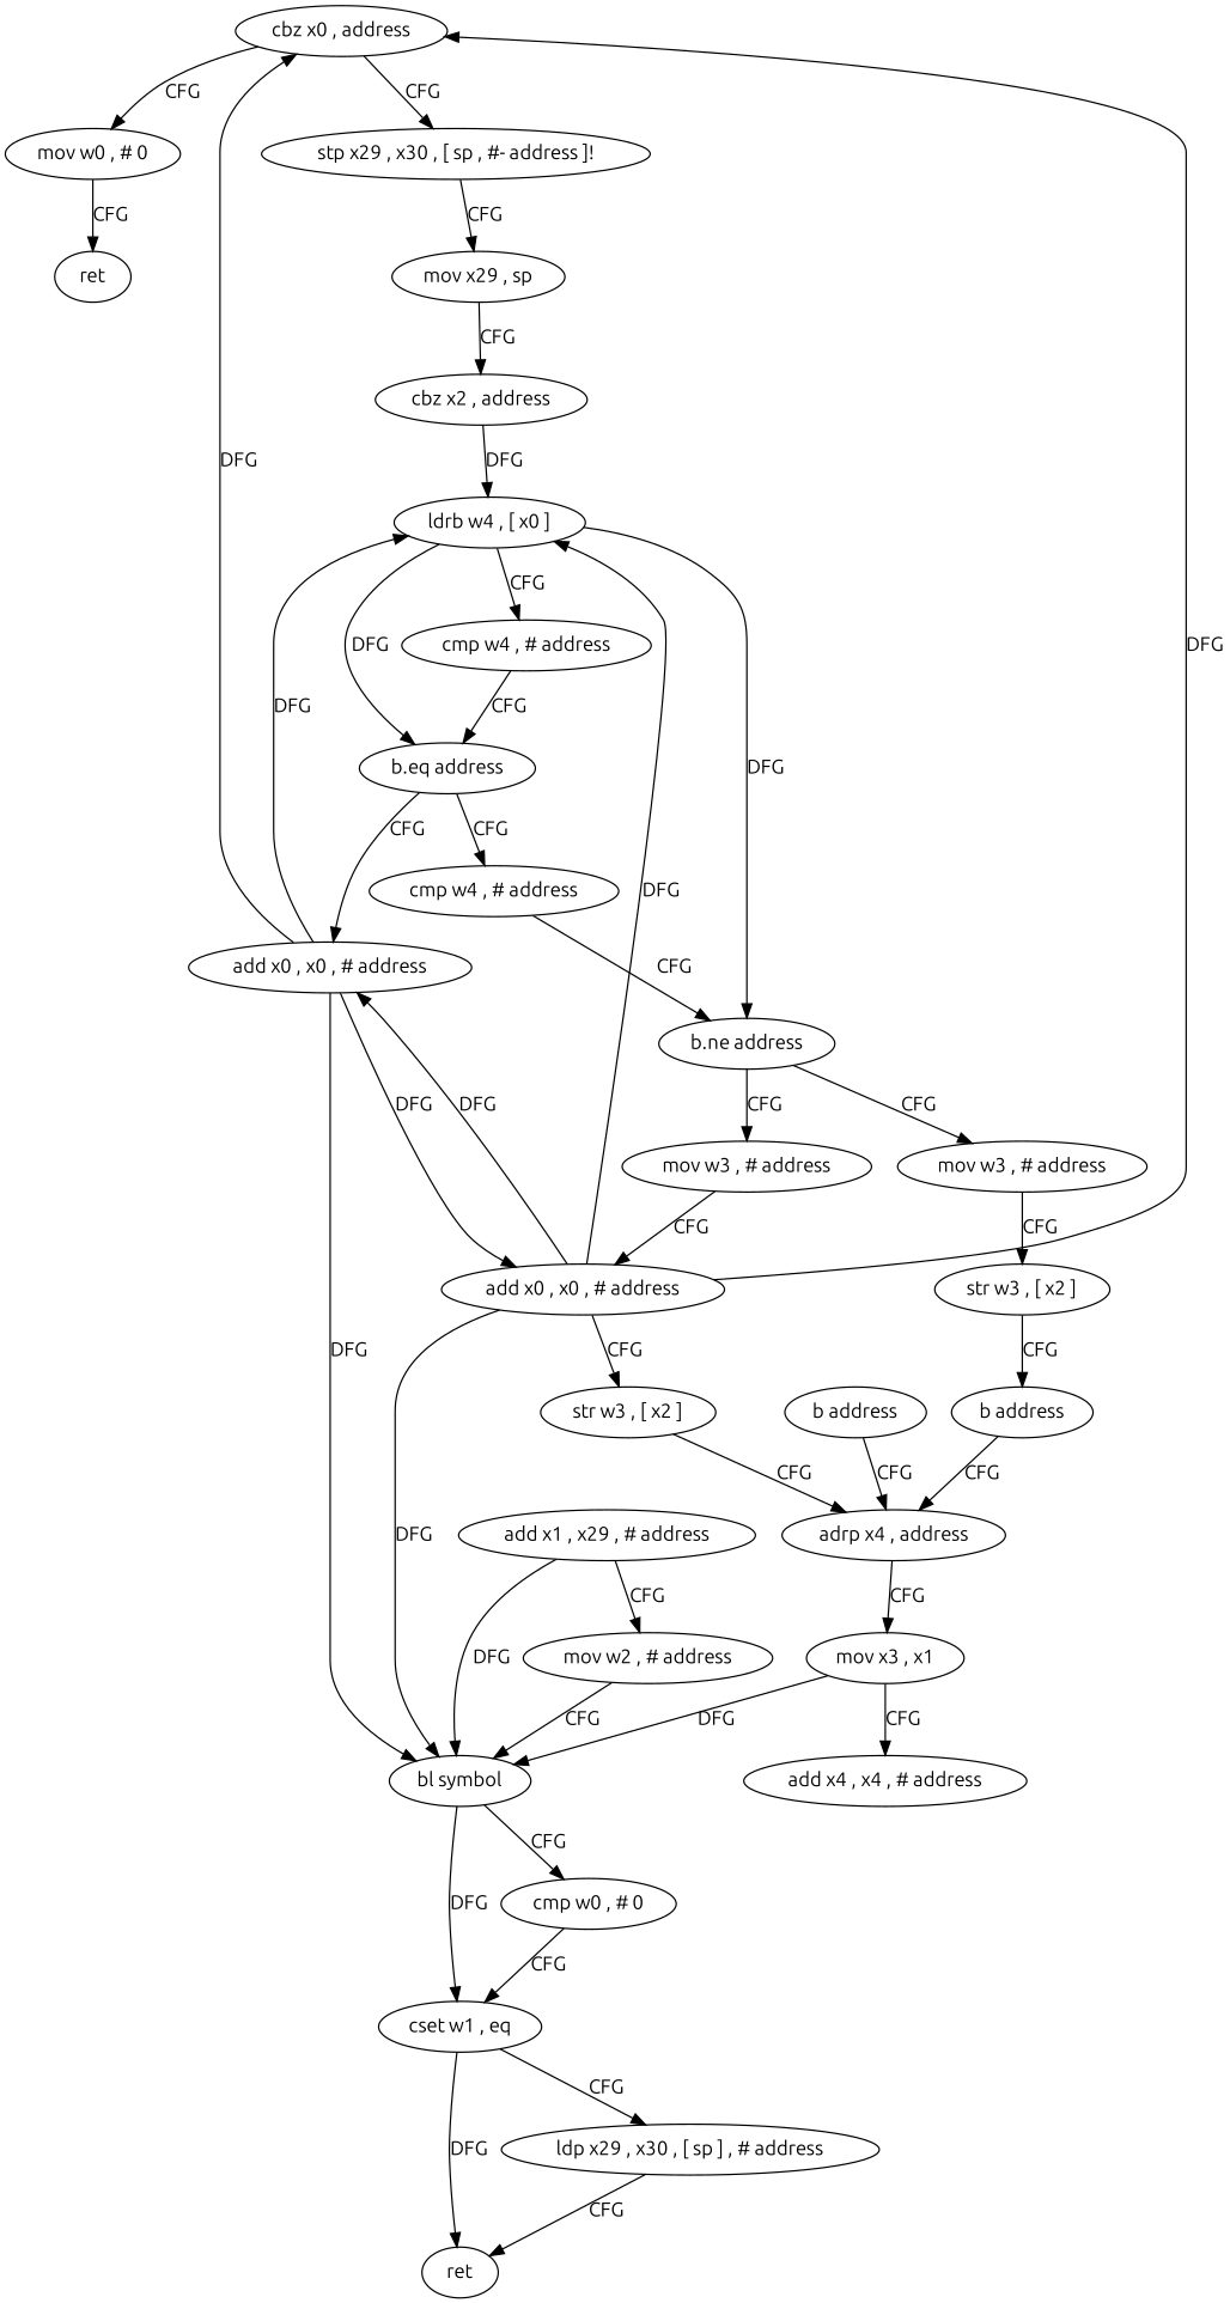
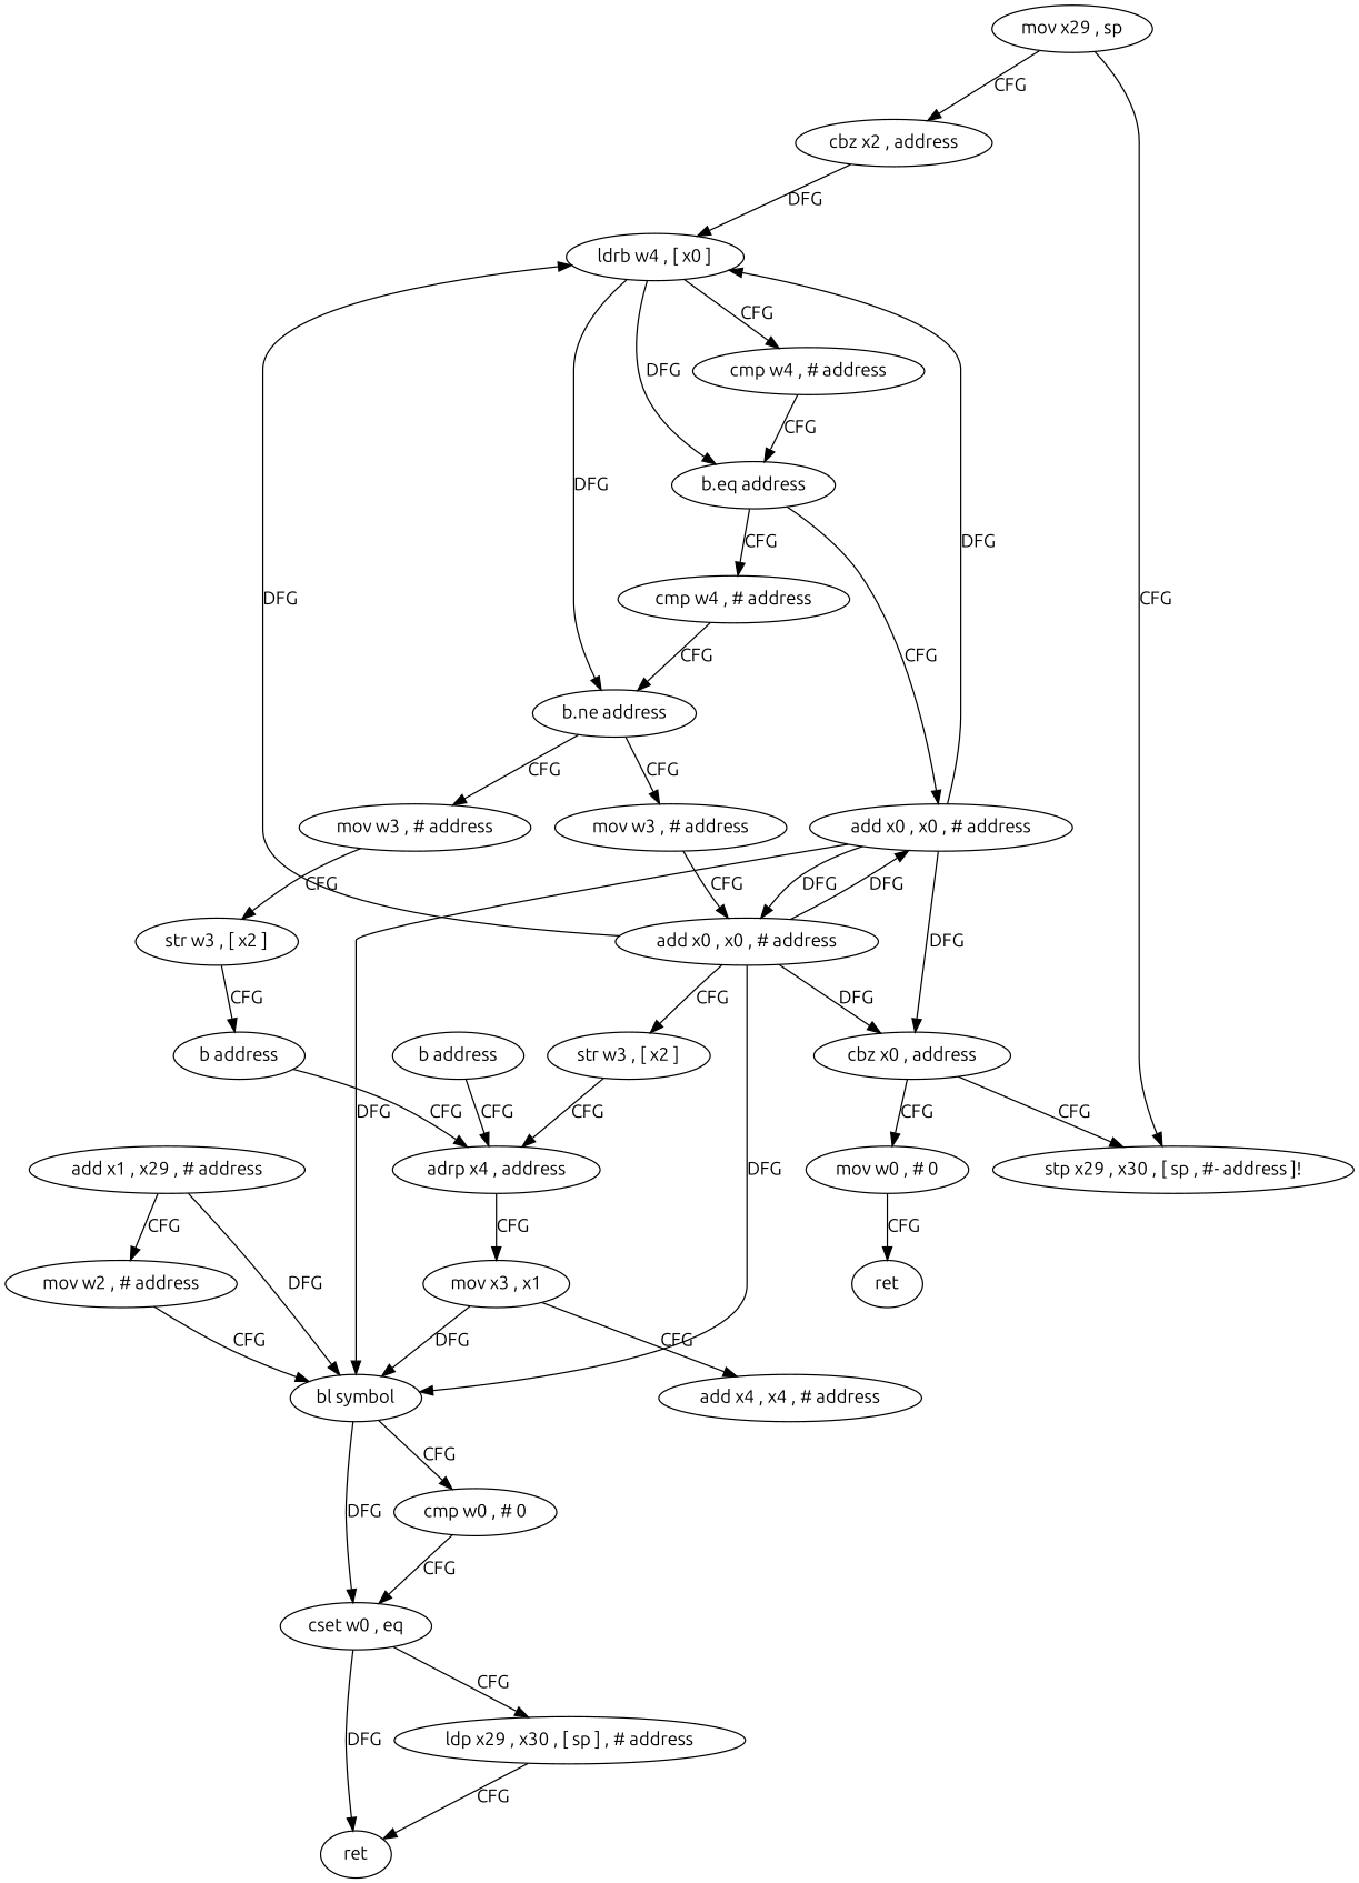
  digraph {
    fontname=Ubuntu
    node [fontname=Ubuntu]
    edge [fontname=Ubuntu]
    n1 [label="cbz x0 , address"]
    n2 [label="mov w0 , # 0"]
    n3 [label="stp x29 , x30 , [ sp , #- address ]!"]
    n4 [label=ret]
    n5 [label="mov x29 , sp"]
    n6 [label="cbz x2 , address"]
    n7 [label="ldrb w4 , [ x0 ]"]
    n8 [label="adrp x4 , address"]
    n9 [label="mov x3 , x1"]
    n10 [label="cmp w4 , # address"]
    n11 [label="b.eq address"]
    n12 [label="b.ne address"]
    n13 [label="add x4 , x4 , # address"]
    n14 [label="bl symbol"]
    n15 [label="add x0 , x0 , # address"]
    n16 [label="cmp w4 , # address"]
    n17 [label="mov w3 , # address"]
    n18 [label="mov w3 , # address"]
    n19 [label="cmp w0 , # 0"]
-   n20 [label="cset w1 , eq"]
+   n20 [label="cset w0 , eq"]
    n21 [label="add x1 , x29 , # address"]
    n22 [label="mov w2 , # address"]
    n23 [label="ldp x29 , x30 , [ sp ] , # address"]
    n24 [label=ret]
    n25 [label="add x0 , x0 , # address"]
    n26 [label="str w3 , [ x2 ]"]
    n27 [label="b address"]
    n28 [label="str w3 , [ x2 ]"]
    n29 [label="b address"]
    n1 -> n2 [label=CFG]
    n1 -> n3 [label=CFG]
    n2 -> n4 [label=CFG]
-   n3 -> n5 [label=CFG]
+   n5 -> n3 [label=CFG]
    n5 -> n6 [label=CFG]
    n6 -> n7 [label=DFG]
    n7 -> n10 [label=CFG]
    n7 -> n11 [label=DFG]
    n7 -> n12 [label=DFG]
    n8 -> n9 [label=CFG]
    n9 -> n13 [label=CFG]
    n9 -> n14 [label=DFG]
    n10 -> n11 [label=CFG]
    n11 -> n15 [label=CFG]
    n11 -> n16 [label=CFG]
    n12 -> n17 [label=CFG]
    n12 -> n18 [label=CFG]
    n14 -> n19 [label=CFG]
    n14 -> n20 [label=DFG]
    n15 -> n1 [label=DFG]
    n15 -> n7 [label=DFG]
    n15 -> n14 [label=DFG]
    n15 -> n25 [label=DFG]
    n16 -> n12 [label=CFG]
    n17 -> n28 [label=CFG]
    n18 -> n25 [label=CFG]
    n19 -> n20 [label=CFG]
    n20 -> n23 [label=CFG]
    n20 -> n24 [label=DFG]
    n21 -> n14 [label=DFG]
    n21 -> n22 [label=CFG]
    n22 -> n14 [label=CFG]
    n23 -> n24 [label=CFG]
    n25 -> n1 [label=DFG]
    n25 -> n7 [label=DFG]
    n25 -> n14 [label=DFG]
    n25 -> n15 [label=DFG]
    n25 -> n26 [label=CFG]
    n26 -> n8 [label=CFG]
    n27 -> n8 [label=CFG]
    n28 -> n29 [label=CFG]
    n29 -> n8 [label=CFG]
  }
